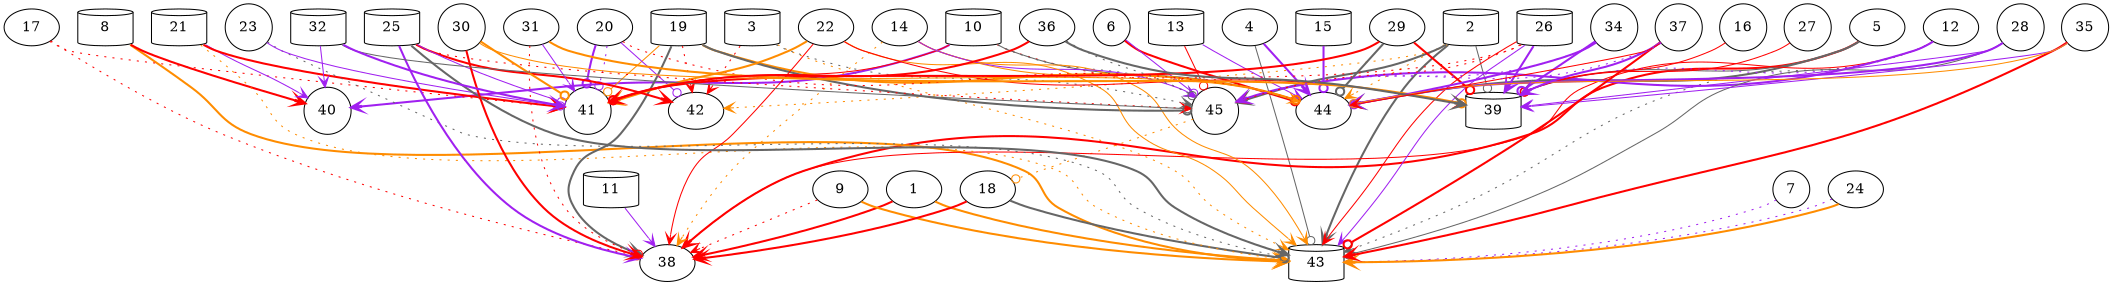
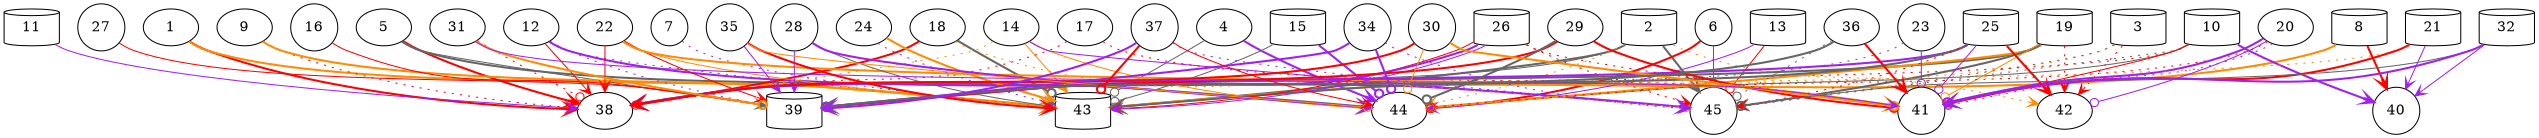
  digraph {
    node [alpha=0.02 shape=ellipse]
    edge [arrowhead=vee color=red style=bold]
    1 [alpha=0.17 expect_size=22247424]
    38 [alpha=0.07 expect_size=6738944]
    43 [alpha=0.04 expect_size=14441472 shape=cylinder]
    2 [expect_size=11879424 shape=cylinder]
    39 [expect_size=12363776 shape=cylinder]
    42 [expect_size=21245952]
    44 [alpha=0.12 expect_size=26195968]
    45 [alpha=0.20 expect_size=26731520 shape=circle]
    3 [alpha=0.01 expect_size=51393536 shape=cylinder]
    4 [alpha=0.19 expect_size=48489472]
    5 [alpha=0.13 expect_size=26221568]
    6 [alpha=0.08 expect_size=19734528 shape=circle]
    7 [alpha=0.03 expect_size=29314048 shape=circle]
    8 [alpha=0.09 expect_size=38809600 shape=cylinder]
    40 [alpha=0.14 expect_size=35031040 shape=circle]
    9 [alpha=0.19 expect_size=8036352]
    10 [alpha=0.17 expect_size=9375744 shape=cylinder]
    41 [alpha=0.01 expect_size=31691776 shape=circle]
    11 [alpha=0.00 expect_size=24145920 shape=cylinder]
    12 [alpha=0.07 expect_size=15987712]
    13 [alpha=0.05 expect_size=20161536 shape=cylinder]
    14 [alpha=0.14 expect_size=22648832]
    15 [alpha=0.05 expect_size=20367360 shape=cylinder]
    16 [alpha=0.10 expect_size=49865728 shape=circle]
    17 [alpha=0.18 expect_size=21039104]
    18 [expect_size=28149760]
    19 [alpha=0.19 expect_size=48323584 shape=cylinder]
    20 [alpha=0.18 expect_size=45877248]
    21 [alpha=0.04 expect_size=38285312 shape=cylinder]
    22 [alpha=0.13 expect_size=39271424]
    23 [alpha=0.01 expect_size=8174592 shape=circle]
    24 [alpha=0.07 expect_size=18982912]
    25 [alpha=0.03 expect_size=52012032 shape=cylinder]
    26 [alpha=0.05 expect_size=17503232 shape=cylinder]
    27 [alpha=0.16 expect_size=40302592 shape=circle]
    28 [expect_size=35305472 shape=circle]
    29 [alpha=0.10 expect_size=39204864]
    30 [alpha=0.19 expect_size=37847040 shape=circle]
    31 [alpha=0.16 expect_size=33331200]
    32 [alpha=0.17 expect_size=42662912 shape=cylinder]
    34 [alpha=0.00 expect_size=27373568 shape=circle]
    35 [expect_size=44964864 shape=circle]
    36 [expect_size=51859456]
    37 [alpha=0.10 expect_size=15365120 shape=circle]
    1 -> 38
    1 -> 43 [color=darkorange]
    2 -> 43 [color=gray40]
    2 -> 39 [arrowhead=odot color=gray40 style=solid]
    2 -> 42 [color=darkorange style=dotted]
    2 -> 44 [color=darkorange style=dotted]
    2 -> 45 [color=gray40]
    3 -> 43 [color=darkorange style=dotted]
    3 -> 42 [style=dotted]
    3 -> 45 [color=gray40 style=dotted]
    4 -> 43 [arrowhead=odot color=gray40 style=solid]
    4 -> 44 [color=purple]
    5 -> 38
    5 -> 39 [color=gray40 style=solid]
    5 -> 44 [color=gray40]
    6 -> 44 [arrowhead=odot]
    6 -> 45 [arrowhead=odot color=purple style=solid]
    7 -> 43 [color=purple style=dotted]
    8 -> 43 [color=darkorange]
    8 -> 40
    9 -> 38 [style=dotted]
    9 -> 43 [color=darkorange]
    10 -> 39 [style=dotted]
    10 -> 44 [arrowhead=odot color=gray40 style=solid]
    10 -> 45 [color=gray40 style=dotted]
    10 -> 40 [color=purple]
    10 -> 41 [arrowhead=odot style=solid]
    11 -> 38 [color=purple style=solid]
    12 -> 38 [style=solid]
    12 -> 43 [color=gray40 style=dotted]
    12 -> 39 [arrowhead=odot color=purple style=dotted]
    12 -> 45 [color=purple]
    13 -> 44 [color=purple style=solid]
    13 -> 45 [arrowhead=odot style=solid]
    14 -> 38 [color=darkorange style=dotted]
    14 -> 43 [color=darkorange style=solid]
    14 -> 44 [color=darkorange style=solid]
    14 -> 45 [color=purple style=solid]
+   15 -> 43 [arrowhead=odot color=gray40 style=solid]
    15 -> 44 [arrowhead=odot color=purple]
    16 -> 39 [arrowhead=odot style=solid]
    17 -> 38 [arrowhead=odot style=dotted]
    17 -> 41 [style=dotted]
    18 -> 38
    18 -> 43 [arrowhead=odot color=gray40]
-   45 -> 18 [arrowhead=odot color=darkorange style=dotted]
+   18 -> 45 [arrowhead=odot color=darkorange style=dotted]
    19 -> 38 [color=gray40]
    19 -> 42 [style=dotted]
    19 -> 44 [arrowhead=odot color=darkorange]
    19 -> 45 [arrowhead=odot color=gray40]
    19 -> 41 [arrowhead=odot color=darkorange style=solid]
    20 -> 42 [arrowhead=odot color=purple style=solid]
    20 -> 44 [arrowhead=odot style=dotted]
    20 -> 41 [arrowhead=odot color=purple]
    20 -> 41 [arrowhead=odot color=purple style=dotted]
    21 -> 43 [color=darkorange style=dotted]
    21 -> 40 [color=purple style=solid]
    21 -> 41
    22 -> 38 [style=solid]
    22 -> 43 [color=darkorange style=solid]
    22 -> 39 [style=solid]
    22 -> 41 [color=darkorange]
    23 -> 43 [arrowhead=odot color=gray40 style=dotted]
    23 -> 41 [arrowhead=odot color=purple style=solid]
    24 -> 43 [color=purple style=dotted]
    24 -> 43 [color=darkorange]
    25 -> 38 [color=purple]
    25 -> 43 [color=gray40]
    25 -> 42
    25 -> 45 [style=dotted]
    25 -> 41 [arrowhead=odot color=purple style=solid]
    26 -> 43 [style=solid]
    26 -> 43 [color=purple style=solid]
    26 -> 39 [color=purple]
    26 -> 45 [style=dotted]
    26 -> 41 [arrowhead=odot style=dotted]
    27 -> 39 [arrowhead=odot style=solid]
    28 -> 43 [arrowhead=odot color=gray40 style=solid]
    28 -> 39 [color=purple style=solid]
    28 -> 44 [color=purple]
    29 -> 39 [arrowhead=odot]
    29 -> 44 [arrowhead=odot color=gray40]
    29 -> 41 [arrowhead=odot]
    30 -> 38
    30 -> 44 [arrowhead=odot color=darkorange style=solid]
    30 -> 41 [arrowhead=odot color=darkorange]
    31 -> 38 [arrowhead=odot style=dotted]
    31 -> 39 [arrowhead=odot color=darkorange]
    31 -> 41 [color=purple style=solid]
    32 -> 45 [arrowhead=odot color=gray40 style=solid]
    32 -> 40 [color=purple style=solid]
    32 -> 41 [color=purple]
    34 -> 39 [arrowhead=odot color=purple]
    34 -> 44 [arrowhead=odot color=purple]
    34 -> 45 [color=purple style=dotted]
    35 -> 43
    35 -> 39 [color=purple style=solid]
    35 -> 44 [arrowhead=odot color=darkorange style=solid]
    36 -> 39 [color=gray40]
    36 -> 45 [arrowhead=odot color=gray40 style=dotted]
    36 -> 41
    37 -> 43 [arrowhead=odot]
    37 -> 39 [color=purple]
    37 -> 44 [style=solid]
    37 -> 45 [color=purple style=dotted]
  }
